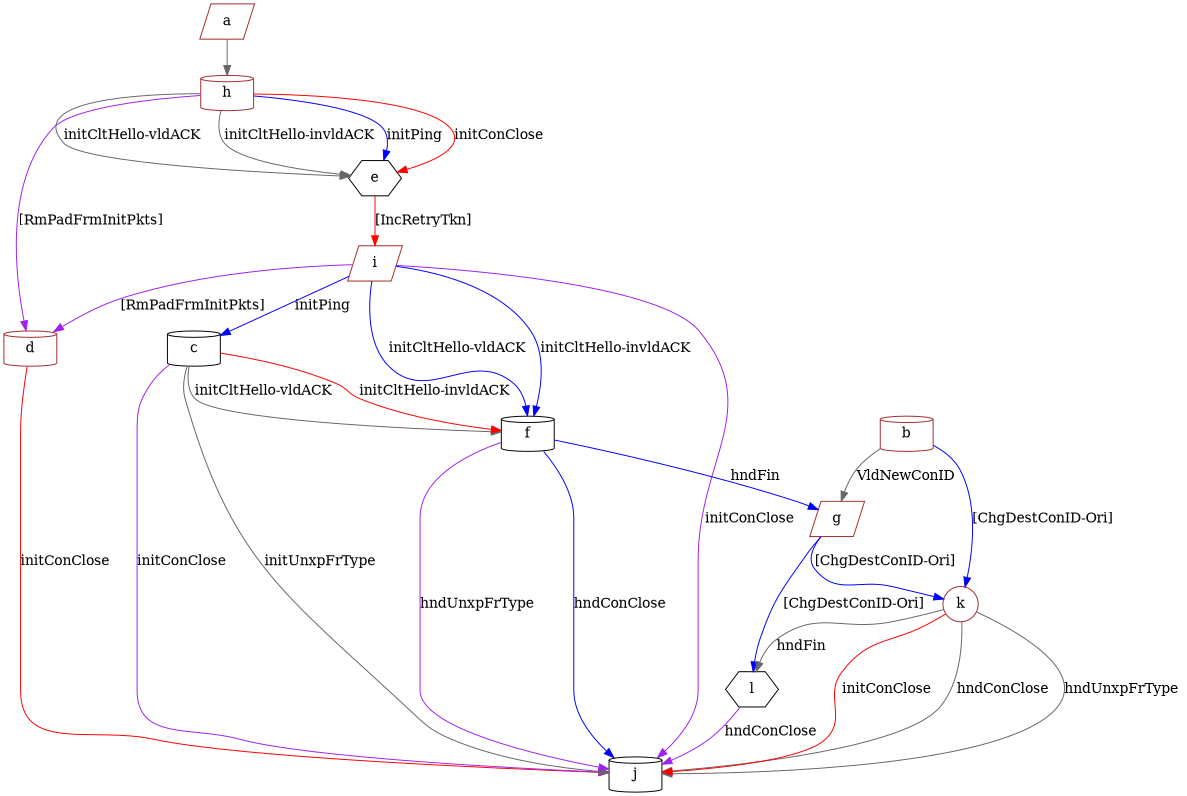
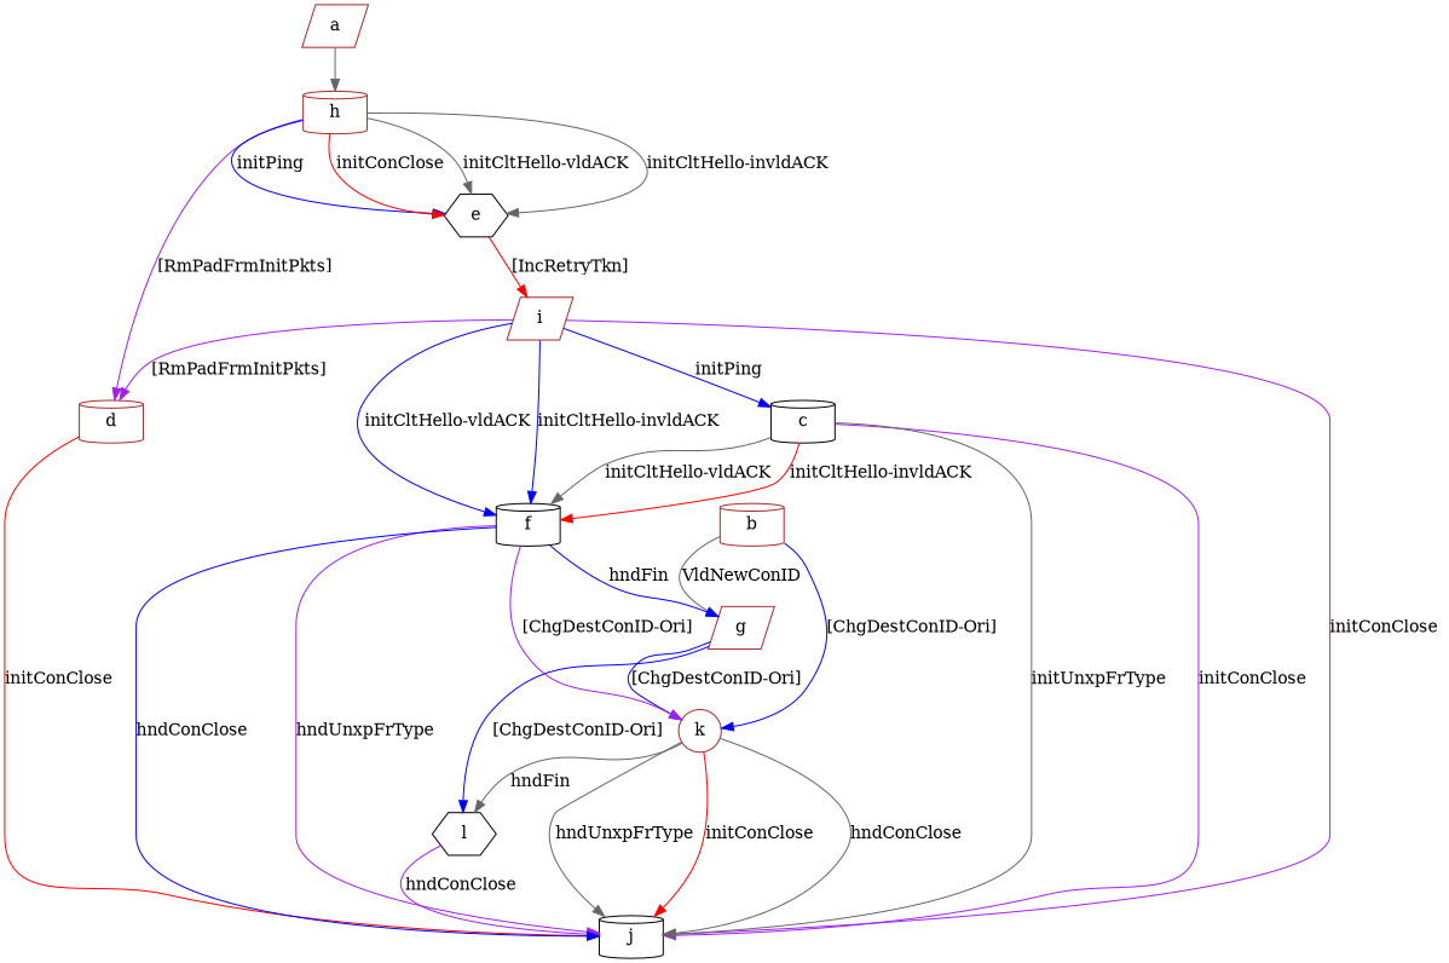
  digraph {
    node [color=brown shape=cylinder]
    edge [color=gray40]
    a [shape=parallelogram]
    h
    d
    e [color=black shape=hexagon]
    j [color=black]
    i [shape=parallelogram]
    g [shape=parallelogram]
    b
    k [shape=circle]
    l [color=black shape=hexagon]
    c [color=black]
    f [color=black]
    a -> h
    h -> d [color=purple label="[RmPadFrmInitPkts] "]
    h -> e [color=blue label="initPing "]
    h -> e [color=red label="initConClose "]
    h -> e [label="initCltHello-vldACK "]
    h -> e [label="initCltHello-invldACK "]
    d -> j [color=red label="initConClose "]
    e -> i [color=red label="[IncRetryTkn] "]
    i -> d [color=purple label="[RmPadFrmInitPkts] "]
    i -> j [color=purple label="initConClose "]
    i -> c [color=blue label="initPing "]
    i -> f [color=blue label="initCltHello-vldACK "]
    i -> f [color=blue label="initCltHello-invldACK "]
    g -> k [color=blue label="[ChgDestConID-Ori] "]
    g -> l [color=blue label="[ChgDestConID-Ori] "]
    b -> g [label="VldNewConID "]
    b -> k [color=blue label="[ChgDestConID-Ori] "]
    k -> j [label="hndConClose "]
    k -> j [label="hndUnxpFrType "]
    k -> j [color=red label="initConClose "]
    k -> l [label="hndFin "]
    l -> j [color=purple label="hndConClose "]
    c -> j [color=purple label="initConClose "]
    c -> j [label="initUnxpFrType "]
    c -> f [label="initCltHello-vldACK "]
    c -> f [color=red label="initCltHello-invldACK "]
    f -> j [color=purple label="hndUnxpFrType "]
    f -> j [color=blue label="hndConClose "]
    f -> g [color=blue label="hndFin "]
+   f -> k [color=purple label="[ChgDestConID-Ori] "]
  }
